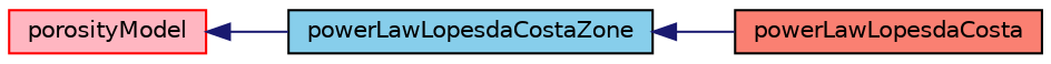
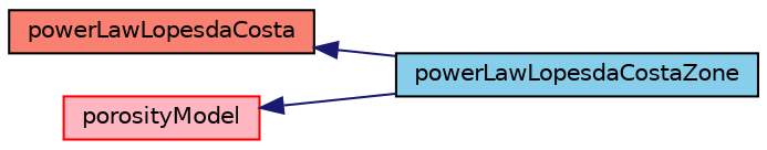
  digraph {
    fontname="DejaVu Sans"
    rankdir=LR
    node [color=black fontname="DejaVu Sans" fontsize=10 shape=record style=filled]
    edge [color=midnightblue dir=back fontname="DejaVu Sans" fontsize=10 labelfontname=Helvetica labelfontsize=10 style=solid]
    n1 [fillcolor=salmon fontcolor=black height=0.2 label=powerLawLopesdaCosta width=0.4]
    n2 [fillcolor=skyblue height=0.2 label=powerLawLopesdaCostaZone width=0.4]
    n3 [color=red fillcolor=lightpink height=0.2 label=porosityModel width=0.4]
-   n2 -> n1
+   n1 -> n2
    n3 -> n2
  }
